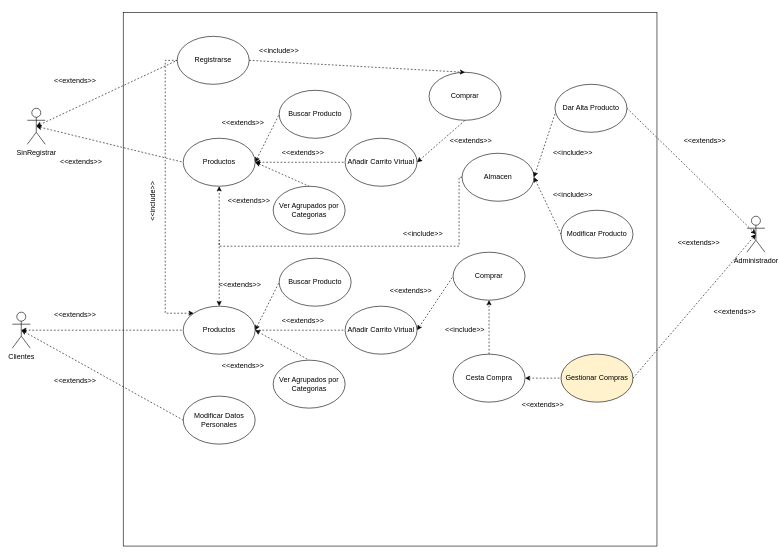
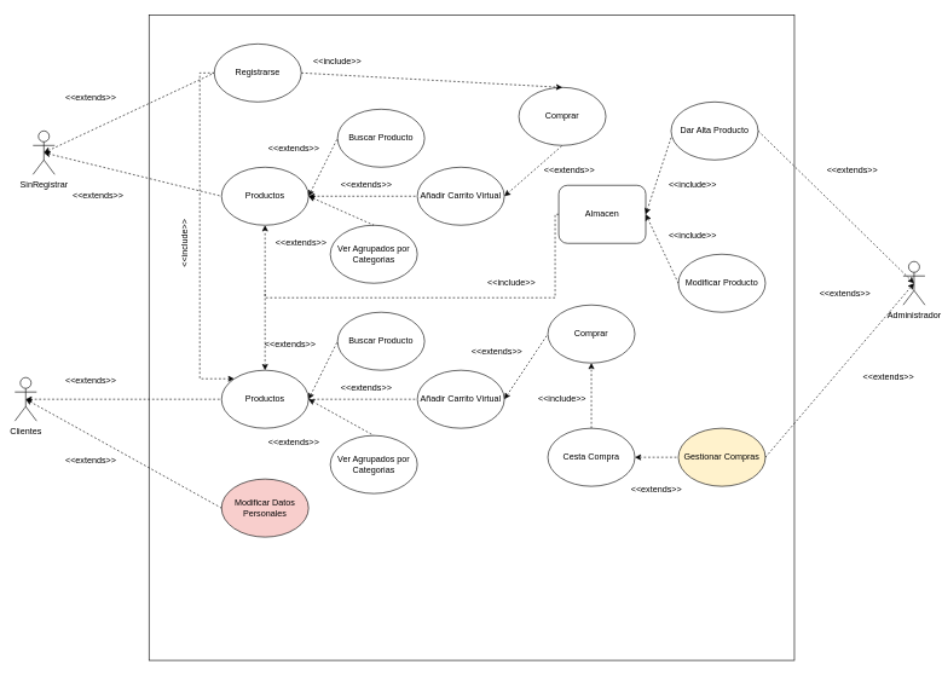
  <mxCell id="0" />
  <mxCell id="1" parent="0" />
  <mxCell id="2" value="" style="whiteSpace=wrap;html=1;aspect=fixed;" vertex="1" parent="1"><mxGeometry x="205" y="20" width="890" height="890" as="geometry" /></mxCell>
  <mxCell id="3" value="SinRegistrar" style="shape=umlActor;verticalLabelPosition=bottom;verticalAlign=top;html=1;outlineConnect=0;" vertex="1" parent="1"><mxGeometry x="45" y="180" width="30" height="60" as="geometry" /></mxCell>
  <mxCell id="4" style="edgeStyle=orthogonalEdgeStyle;rounded=0;orthogonalLoop=1;jettySize=auto;html=1;exitX=0.5;exitY=0.5;exitDx=0;exitDy=0;exitPerimeter=0;endArrow=none;endFill=0;dashed=1;startArrow=classic;startFill=1;" edge="1" parent="1" source="5" target="10"><mxGeometry relative="1" as="geometry" /></mxCell>
  <mxCell id="5" value="Clientes" style="shape=umlActor;verticalLabelPosition=bottom;verticalAlign=top;html=1;outlineConnect=0;" vertex="1" parent="1"><mxGeometry x="20" y="520" width="30" height="60" as="geometry" /></mxCell>
  <mxCell id="6" value="Administrador" style="shape=umlActor;verticalLabelPosition=bottom;verticalAlign=top;html=1;outlineConnect=0;" vertex="1" parent="1"><mxGeometry x="1245" y="360" width="30" height="60" as="geometry" /></mxCell>
  <mxCell id="7" style="edgeStyle=orthogonalEdgeStyle;rounded=0;orthogonalLoop=1;jettySize=auto;html=1;exitX=0;exitY=0.5;exitDx=0;exitDy=0;entryX=0;entryY=0;entryDx=0;entryDy=0;dashed=1;" edge="1" parent="1" source="8" target="10"><mxGeometry relative="1" as="geometry"><Array as="points"><mxPoint x="275" y="100" /><mxPoint x="275" y="522" /></Array></mxGeometry></mxCell>
  <mxCell id="8" value="Registrarse" style="ellipse;whiteSpace=wrap;html=1;" vertex="1" parent="1"><mxGeometry x="295" y="60" width="120" height="80" as="geometry" /></mxCell>
  <mxCell id="9" style="edgeStyle=orthogonalEdgeStyle;rounded=0;orthogonalLoop=1;jettySize=auto;html=1;exitX=0.5;exitY=0;exitDx=0;exitDy=0;endArrow=none;endFill=0;startArrow=classic;startFill=1;dashed=1;" edge="1" parent="1" source="10"><mxGeometry relative="1" as="geometry"><mxPoint x="365" y="400" as="targetPoint" /></mxGeometry></mxCell>
  <mxCell id="10" value="Productos" style="ellipse;whiteSpace=wrap;html=1;" vertex="1" parent="1"><mxGeometry x="305" y="510" width="120" height="80" as="geometry" /></mxCell>
  <mxCell id="11" value="Añadir Carrito Virtual" style="ellipse;whiteSpace=wrap;html=1;" vertex="1" parent="1"><mxGeometry x="575" y="230" width="120" height="80" as="geometry" /></mxCell>
  <mxCell id="12" value="Comprar" style="ellipse;whiteSpace=wrap;html=1;" vertex="1" parent="1"><mxGeometry x="715" y="120" width="120" height="80" as="geometry" /></mxCell>
- <mxCell id="13" value="Modificar Datos Personales" style="ellipse;whiteSpace=wrap;html=1;" vertex="1" parent="1"><mxGeometry x="305" y="660" width="120" height="80" as="geometry" /></mxCell>
+ <mxCell id="13" value="Modificar Datos Personales" style="ellipse;whiteSpace=wrap;html=1;fillColor=#f8cecc;" vertex="1" parent="1"><mxGeometry x="305" y="660" width="120" height="80" as="geometry" /></mxCell>
  <mxCell id="14" value="Gestionar Compras" style="ellipse;whiteSpace=wrap;html=1;fillColor=#fff2cc;" vertex="1" parent="1"><mxGeometry x="935" y="590" width="120" height="80" as="geometry" /></mxCell>
  <mxCell id="15" value="Dar Alta Producto" style="ellipse;whiteSpace=wrap;html=1;" vertex="1" parent="1"><mxGeometry x="925" y="140" width="120" height="80" as="geometry" /></mxCell>
  <mxCell id="16" value="Modificar Producto" style="ellipse;whiteSpace=wrap;html=1;" vertex="1" parent="1"><mxGeometry x="935" y="350" width="120" height="80" as="geometry" /></mxCell>
  <mxCell id="17" value="" style="endArrow=none;html=1;rounded=0;exitX=0.5;exitY=0.5;exitDx=0;exitDy=0;exitPerimeter=0;entryX=0;entryY=0.5;entryDx=0;entryDy=0;dashed=1;startArrow=classic;startFill=1;" edge="1" parent="1" source="3" target="8"><mxGeometry width="50" height="50" relative="1" as="geometry"><mxPoint x="125" y="320" as="sourcePoint" /><mxPoint x="175" y="270" as="targetPoint" /></mxGeometry></mxCell>
  <mxCell id="18" value="" style="endArrow=classic;html=1;rounded=0;entryX=0.5;entryY=0;entryDx=0;entryDy=0;exitX=1;exitY=0.5;exitDx=0;exitDy=0;dashed=1;endFill=1;" edge="1" parent="1" source="8" target="12"><mxGeometry width="50" height="50" relative="1" as="geometry"><mxPoint x="535" y="220" as="sourcePoint" /><mxPoint x="585" y="170" as="targetPoint" /></mxGeometry></mxCell>
  <mxCell id="19" value="" style="endArrow=none;html=1;rounded=0;entryX=0;entryY=0.5;entryDx=0;entryDy=0;exitX=0.5;exitY=0.5;exitDx=0;exitDy=0;exitPerimeter=0;dashed=1;startArrow=classic;startFill=1;" edge="1" parent="1" source="5" target="13"><mxGeometry width="50" height="50" relative="1" as="geometry"><mxPoint x="95" y="480" as="sourcePoint" /><mxPoint x="145" y="430" as="targetPoint" /></mxGeometry></mxCell>
  <mxCell id="20" value="Añadir Carrito Virtual" style="ellipse;whiteSpace=wrap;html=1;" vertex="1" parent="1"><mxGeometry x="575" y="510" width="120" height="80" as="geometry" /></mxCell>
  <mxCell id="21" value="Comprar" style="ellipse;whiteSpace=wrap;html=1;" vertex="1" parent="1"><mxGeometry x="755" y="420" width="120" height="80" as="geometry" /></mxCell>
  <mxCell id="22" value="" style="endArrow=classic;html=1;rounded=0;entryX=0.5;entryY=0.5;entryDx=0;entryDy=0;entryPerimeter=0;exitX=1;exitY=0.5;exitDx=0;exitDy=0;dashed=1;endFill=1;" edge="1" parent="1" source="15" target="6"><mxGeometry width="50" height="50" relative="1" as="geometry"><mxPoint x="1175" y="530" as="sourcePoint" /><mxPoint x="1225" y="480" as="targetPoint" /></mxGeometry></mxCell>
  <mxCell id="23" value="" style="endArrow=none;html=1;rounded=0;entryX=0;entryY=0.5;entryDx=0;entryDy=0;exitX=1;exitY=0.5;exitDx=0;exitDy=0;dashed=1;endFill=0;startArrow=classic;startFill=1;" edge="1" parent="1" source="26" target="14"><mxGeometry width="50" height="50" relative="1" as="geometry"><mxPoint x="865" y="640" as="sourcePoint" /><mxPoint x="915" y="590" as="targetPoint" /></mxGeometry></mxCell>
  <mxCell id="24" value="" style="endArrow=classic;html=1;rounded=0;entryX=0.5;entryY=1;entryDx=0;entryDy=0;exitX=0.5;exitY=0;exitDx=0;exitDy=0;dashed=1;endFill=1;" edge="1" parent="1" source="26" target="21"><mxGeometry width="50" height="50" relative="1" as="geometry"><mxPoint x="545" y="590" as="sourcePoint" /><mxPoint x="595" y="540" as="targetPoint" /></mxGeometry></mxCell>
  <mxCell id="25" value="" style="endArrow=none;html=1;rounded=0;exitX=1;exitY=0.5;exitDx=0;exitDy=0;entryX=0;entryY=0.5;entryDx=0;entryDy=0;dashed=1;startArrow=classic;startFill=1;" edge="1" parent="1" source="20" target="21"><mxGeometry width="50" height="50" relative="1" as="geometry"><mxPoint x="555" y="560" as="sourcePoint" /><mxPoint x="605" y="510" as="targetPoint" /></mxGeometry></mxCell>
  <mxCell id="26" value="Cesta Compra" style="ellipse;whiteSpace=wrap;html=1;" vertex="1" parent="1"><mxGeometry x="755" y="590" width="120" height="80" as="geometry" /></mxCell>
  <mxCell id="27" value="" style="endArrow=classic;html=1;rounded=0;entryX=0.5;entryY=0.5;entryDx=0;entryDy=0;entryPerimeter=0;exitX=1;exitY=0.5;exitDx=0;exitDy=0;dashed=1;endFill=1;" edge="1" parent="1" source="14" target="6"><mxGeometry width="50" height="50" relative="1" as="geometry"><mxPoint x="1325" y="520" as="sourcePoint" /><mxPoint x="1375" y="470" as="targetPoint" /></mxGeometry></mxCell>
  <mxCell id="28" value="&amp;lt;&amp;lt;include&amp;gt;&amp;gt;" style="text;html=1;align=center;verticalAlign=middle;whiteSpace=wrap;rounded=0;" vertex="1" parent="1"><mxGeometry x="915" y="310" width="80" height="30" as="geometry" /></mxCell>
  <mxCell id="29" value="&amp;lt;&amp;lt;extends&amp;gt;&amp;gt;" style="text;html=1;align=center;verticalAlign=middle;whiteSpace=wrap;rounded=0;" vertex="1" parent="1"><mxGeometry x="365" y="190" width="80" height="30" as="geometry" /></mxCell>
  <mxCell id="30" value="Buscar Producto" style="ellipse;whiteSpace=wrap;html=1;" vertex="1" parent="1"><mxGeometry x="465" y="430" width="120" height="80" as="geometry" /></mxCell>
  <mxCell id="31" value="Ver Agrupados por Categorias" style="ellipse;whiteSpace=wrap;html=1;" vertex="1" parent="1"><mxGeometry x="455" y="310" width="120" height="80" as="geometry" /></mxCell>
  <mxCell id="32" value="&amp;lt;&amp;lt;include&amp;gt;&amp;gt;" style="text;html=1;align=center;verticalAlign=middle;whiteSpace=wrap;rounded=0;" vertex="1" parent="1"><mxGeometry x="665" y="375" width="80" height="30" as="geometry" /></mxCell>
  <mxCell id="33" value="&amp;lt;&amp;lt;include&amp;gt;&amp;gt;" style="text;html=1;align=center;verticalAlign=middle;whiteSpace=wrap;rounded=0;rotation=-90;" vertex="1" parent="1"><mxGeometry x="215" y="320" width="80" height="30" as="geometry" /></mxCell>
  <mxCell id="34" value="&amp;lt;&amp;lt;include&amp;gt;&amp;gt;" style="text;html=1;align=center;verticalAlign=middle;whiteSpace=wrap;rounded=0;" vertex="1" parent="1"><mxGeometry x="735" y="535" width="80" height="30" as="geometry" /></mxCell>
  <mxCell id="35" value="&amp;lt;&amp;lt;include&amp;gt;&amp;gt;" style="text;html=1;align=center;verticalAlign=middle;whiteSpace=wrap;rounded=0;" vertex="1" parent="1"><mxGeometry x="915" y="240" width="80" height="30" as="geometry" /></mxCell>
  <mxCell id="36" value="&amp;lt;&amp;lt;include&amp;gt;&amp;gt;" style="text;html=1;align=center;verticalAlign=middle;whiteSpace=wrap;rounded=0;" vertex="1" parent="1"><mxGeometry x="425" y="70" width="80" height="30" as="geometry" /></mxCell>
  <mxCell id="37" value="Productos" style="ellipse;whiteSpace=wrap;html=1;" vertex="1" parent="1"><mxGeometry x="305" y="230" width="120" height="80" as="geometry" /></mxCell>
  <mxCell id="38" value="Buscar Producto" style="ellipse;whiteSpace=wrap;html=1;" vertex="1" parent="1"><mxGeometry x="465" y="150" width="120" height="80" as="geometry" /></mxCell>
  <mxCell id="39" value="Ver Agrupados por Categorias" style="ellipse;whiteSpace=wrap;html=1;" vertex="1" parent="1"><mxGeometry x="455" y="600" width="120" height="80" as="geometry" /></mxCell>
  <mxCell id="40" value="" style="endArrow=none;html=1;rounded=0;entryX=0;entryY=0.5;entryDx=0;entryDy=0;exitX=1;exitY=0.5;exitDx=0;exitDy=0;dashed=1;startArrow=classic;startFill=1;" edge="1" parent="1" source="37" target="38"><mxGeometry width="50" height="50" relative="1" as="geometry"><mxPoint x="-5" y="440" as="sourcePoint" /><mxPoint x="45" y="390" as="targetPoint" /></mxGeometry></mxCell>
  <mxCell id="41" value="" style="endArrow=none;html=1;rounded=0;exitX=1;exitY=0.5;exitDx=0;exitDy=0;entryX=0.5;entryY=1;entryDx=0;entryDy=0;dashed=1;startArrow=classic;startFill=1;" edge="1" parent="1" source="11" target="12"><mxGeometry width="50" height="50" relative="1" as="geometry"><mxPoint x="705" y="320" as="sourcePoint" /><mxPoint x="755" y="270" as="targetPoint" /></mxGeometry></mxCell>
  <mxCell id="42" value="" style="endArrow=none;html=1;rounded=0;entryX=0.5;entryY=0;entryDx=0;entryDy=0;exitX=1;exitY=0.5;exitDx=0;exitDy=0;dashed=1;startArrow=classic;startFill=1;" edge="1" parent="1" source="10" target="39"><mxGeometry width="50" height="50" relative="1" as="geometry"><mxPoint x="75" y="480" as="sourcePoint" /><mxPoint x="125" y="430" as="targetPoint" /></mxGeometry></mxCell>
  <mxCell id="43" value="" style="endArrow=none;html=1;rounded=0;entryX=0;entryY=0.5;entryDx=0;entryDy=0;exitX=1;exitY=0.5;exitDx=0;exitDy=0;dashed=1;startArrow=classic;startFill=1;" edge="1" parent="1" source="10" target="30"><mxGeometry width="50" height="50" relative="1" as="geometry"><mxPoint x="15" y="460" as="sourcePoint" /><mxPoint x="65" y="410" as="targetPoint" /></mxGeometry></mxCell>
  <mxCell id="44" value="" style="endArrow=none;html=1;rounded=0;exitX=1;exitY=0.5;exitDx=0;exitDy=0;entryX=0;entryY=0.5;entryDx=0;entryDy=0;dashed=1;" edge="1" parent="1" source="10" target="20"><mxGeometry width="50" height="50" relative="1" as="geometry"><mxPoint x="625" y="680" as="sourcePoint" /><mxPoint x="675" y="630" as="targetPoint" /></mxGeometry></mxCell>
  <mxCell id="45" value="" style="endArrow=none;html=1;rounded=0;entryX=0;entryY=0.5;entryDx=0;entryDy=0;exitX=1;exitY=0.5;exitDx=0;exitDy=0;dashed=1;startArrow=classic;startFill=1;" edge="1" parent="1" source="37" target="11"><mxGeometry width="50" height="50" relative="1" as="geometry"><mxPoint x="435" y="280" as="sourcePoint" /><mxPoint x="465" y="200" as="targetPoint" /></mxGeometry></mxCell>
  <mxCell id="46" value="" style="endArrow=none;html=1;rounded=0;entryX=0.5;entryY=0;entryDx=0;entryDy=0;exitX=1;exitY=0.5;exitDx=0;exitDy=0;dashed=1;startArrow=classic;startFill=1;" edge="1" parent="1" source="37" target="31"><mxGeometry width="50" height="50" relative="1" as="geometry"><mxPoint x="435" y="280" as="sourcePoint" /><mxPoint x="585" y="280" as="targetPoint" /></mxGeometry></mxCell>
  <mxCell id="47" value="" style="endArrow=none;html=1;rounded=0;entryX=0;entryY=0.5;entryDx=0;entryDy=0;exitX=0.5;exitY=0.5;exitDx=0;exitDy=0;exitPerimeter=0;dashed=1;startArrow=classic;startFill=1;" edge="1" parent="1" source="3" target="37"><mxGeometry width="50" height="50" relative="1" as="geometry"><mxPoint x="35" y="410" as="sourcePoint" /><mxPoint x="85" y="360" as="targetPoint" /></mxGeometry></mxCell>
  <mxCell id="48" value="&amp;lt;&amp;lt;extends&amp;gt;&amp;gt;" style="text;html=1;align=center;verticalAlign=middle;whiteSpace=wrap;rounded=0;" vertex="1" parent="1"><mxGeometry x="745" y="220" width="80" height="30" as="geometry" /></mxCell>
  <mxCell id="49" value="&amp;lt;&amp;lt;extends&amp;gt;&amp;gt;" style="text;html=1;align=center;verticalAlign=middle;whiteSpace=wrap;rounded=0;" vertex="1" parent="1"><mxGeometry x="375" y="320" width="80" height="30" as="geometry" /></mxCell>
  <mxCell id="50" value="&amp;lt;&amp;lt;extends&amp;gt;&amp;gt;" style="text;html=1;align=center;verticalAlign=middle;whiteSpace=wrap;rounded=0;" vertex="1" parent="1"><mxGeometry x="465" y="240" width="80" height="30" as="geometry" /></mxCell>
  <mxCell id="51" value="&amp;lt;&amp;lt;extends&amp;gt;&amp;gt;" style="text;html=1;align=center;verticalAlign=middle;whiteSpace=wrap;rounded=0;" vertex="1" parent="1"><mxGeometry x="365" y="595" width="80" height="30" as="geometry" /></mxCell>
  <mxCell id="52" value="&amp;lt;&amp;lt;extends&amp;gt;&amp;gt;" style="text;html=1;align=center;verticalAlign=middle;whiteSpace=wrap;rounded=0;" vertex="1" parent="1"><mxGeometry x="360" y="460" width="80" height="30" as="geometry" /></mxCell>
  <mxCell id="53" value="&amp;lt;&amp;lt;extends&amp;gt;&amp;gt;" style="text;html=1;align=center;verticalAlign=middle;whiteSpace=wrap;rounded=0;" vertex="1" parent="1"><mxGeometry x="465" y="520" width="80" height="30" as="geometry" /></mxCell>
  <mxCell id="54" value="&amp;lt;&amp;lt;extends&amp;gt;&amp;gt;" style="text;html=1;align=center;verticalAlign=middle;whiteSpace=wrap;rounded=0;" vertex="1" parent="1"><mxGeometry x="865" y="660" width="80" height="30" as="geometry" /></mxCell>
  <mxCell id="55" value="&amp;lt;&amp;lt;extends&amp;gt;&amp;gt;" style="text;html=1;align=center;verticalAlign=middle;whiteSpace=wrap;rounded=0;" vertex="1" parent="1"><mxGeometry x="645" y="470" width="80" height="30" as="geometry" /></mxCell>
  <mxCell id="56" value="&amp;lt;&amp;lt;extends&amp;gt;&amp;gt;" style="text;html=1;align=center;verticalAlign=middle;whiteSpace=wrap;rounded=0;" vertex="1" parent="1"><mxGeometry x="95" y="255" width="80" height="30" as="geometry" /></mxCell>
  <mxCell id="57" value="&amp;lt;&amp;lt;extends&amp;gt;&amp;gt;" style="text;html=1;align=center;verticalAlign=middle;whiteSpace=wrap;rounded=0;" vertex="1" parent="1"><mxGeometry x="85" y="620" width="80" height="30" as="geometry" /></mxCell>
  <mxCell id="58" value="&amp;lt;&amp;lt;extends&amp;gt;&amp;gt;" style="text;html=1;align=center;verticalAlign=middle;whiteSpace=wrap;rounded=0;" vertex="1" parent="1"><mxGeometry x="85" y="120" width="80" height="30" as="geometry" /></mxCell>
  <mxCell id="59" value="&amp;lt;&amp;lt;extends&amp;gt;&amp;gt;" style="text;html=1;align=center;verticalAlign=middle;whiteSpace=wrap;rounded=0;" vertex="1" parent="1"><mxGeometry x="85" y="510" width="80" height="30" as="geometry" /></mxCell>
  <mxCell id="60" style="edgeStyle=orthogonalEdgeStyle;rounded=0;orthogonalLoop=1;jettySize=auto;html=1;exitX=0;exitY=0.5;exitDx=0;exitDy=0;entryX=0.5;entryY=1;entryDx=0;entryDy=0;endArrow=classic;endFill=1;dashed=1;" edge="1" parent="1" source="61" target="37"><mxGeometry relative="1" as="geometry"><Array as="points"><mxPoint x="765" y="295" /><mxPoint x="765" y="410" /><mxPoint x="365" y="410" /></Array></mxGeometry></mxCell>
- <mxCell id="61" value="Almacen" style="ellipse;whiteSpace=wrap;html=1;" vertex="1" parent="1"><mxGeometry x="770" y="255" width="120" height="80" as="geometry" /></mxCell>
+ <mxCell id="61" value="Almacen" style="whiteSpace=wrap;html=1;rounded=1;" vertex="1" parent="1"><mxGeometry x="770" y="255" width="120" height="80" as="geometry" /></mxCell>
  <mxCell id="62" value="" style="endArrow=none;html=1;rounded=0;exitX=1;exitY=0.5;exitDx=0;exitDy=0;entryX=0;entryY=0.5;entryDx=0;entryDy=0;dashed=1;startArrow=classic;startFill=1;" edge="1" parent="1" source="61" target="16"><mxGeometry width="50" height="50" relative="1" as="geometry"><mxPoint x="960" y="300" as="sourcePoint" /><mxPoint x="1010" y="250" as="targetPoint" /></mxGeometry></mxCell>
  <mxCell id="63" value="" style="endArrow=none;html=1;rounded=0;exitX=1;exitY=0.5;exitDx=0;exitDy=0;entryX=0;entryY=0.613;entryDx=0;entryDy=0;entryPerimeter=0;dashed=1;startArrow=classic;startFill=1;" edge="1" parent="1" source="61" target="15"><mxGeometry width="50" height="50" relative="1" as="geometry"><mxPoint x="945" y="310" as="sourcePoint" /><mxPoint x="995" y="260" as="targetPoint" /></mxGeometry></mxCell>
  <mxCell id="64" value="&amp;lt;&amp;lt;extends&amp;gt;&amp;gt;" style="text;html=1;align=center;verticalAlign=middle;whiteSpace=wrap;rounded=0;" vertex="1" parent="1"><mxGeometry x="1135" y="220" width="80" height="30" as="geometry" /></mxCell>
  <mxCell id="65" value="&amp;lt;&amp;lt;extends&amp;gt;&amp;gt;" style="text;html=1;align=center;verticalAlign=middle;whiteSpace=wrap;rounded=0;" vertex="1" parent="1"><mxGeometry x="1185" y="505" width="80" height="30" as="geometry" /></mxCell>
  <mxCell id="66" value="&amp;lt;&amp;lt;extends&amp;gt;&amp;gt;" style="text;html=1;align=center;verticalAlign=middle;whiteSpace=wrap;rounded=0;" vertex="1" parent="1"><mxGeometry x="1125" y="390" width="80" height="30" as="geometry" /></mxCell>
